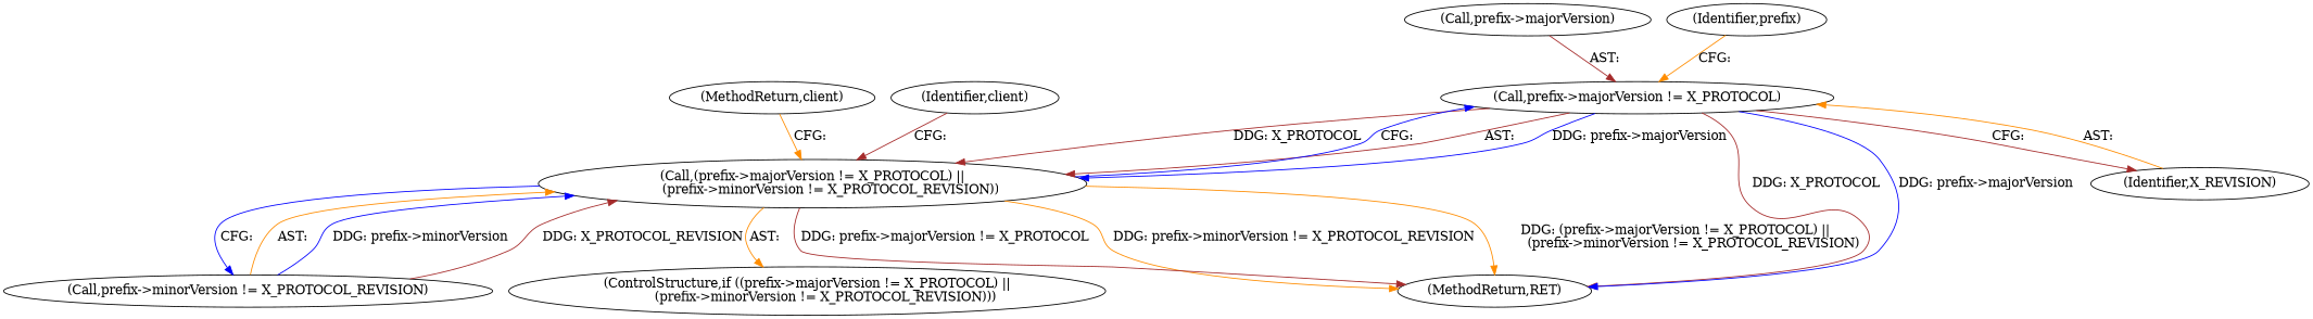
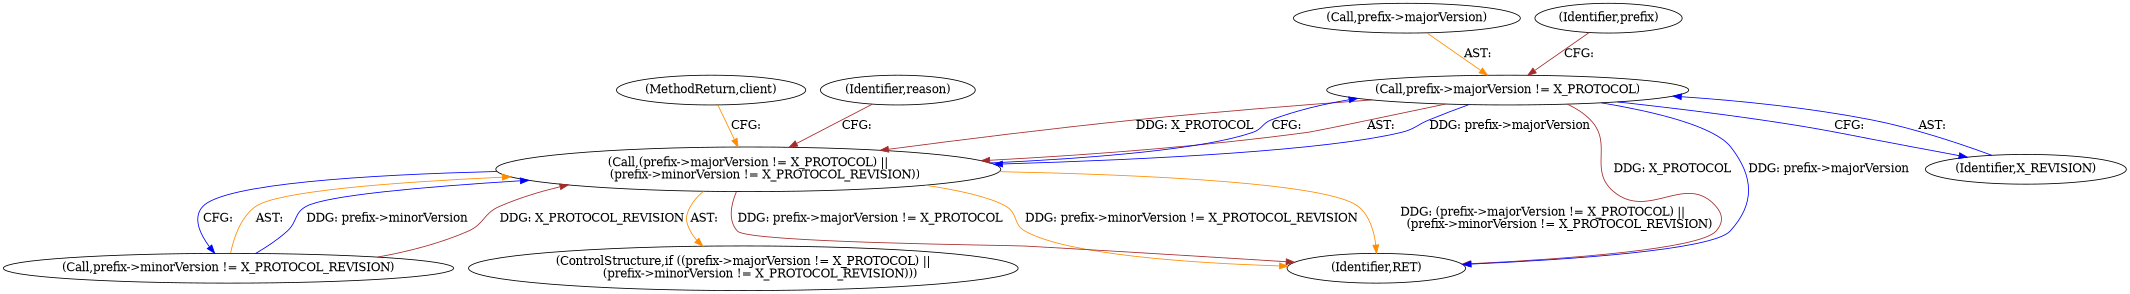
  digraph {
    edge [color=brown]
    n1 [label="(Call,prefix->majorVersion != X_PROTOCOL)"]
    n2 [label="(Call,(prefix->majorVersion != X_PROTOCOL) ||\n         (prefix->minorVersion != X_PROTOCOL_REVISION))"]
-   n3 [label="(MethodReturn,RET)"]
+   n3 [label="(Identifier,RET)"]
    n4 [label="(Identifier,X_REVISION)"]
    n5 [label="(Call,prefix->minorVersion != X_PROTOCOL_REVISION)"]
    n6 [label="(ControlStructure,if ((prefix->majorVersion != X_PROTOCOL) ||\n         (prefix->minorVersion != X_PROTOCOL_REVISION)))"]
    n7 [label="(Call,prefix->majorVersion)"]
    n8 [label="(MethodReturn,client)"]
    n9 [label="(Identifier,prefix)"]
-   n10 [label="(Identifier,client)"]
+   n10 [label="(Identifier,reason)"]
    n1 -> n2 [label="AST: "]
    n1 -> n2 [color=blue label="DDG: prefix->majorVersion"]
    n1 -> n2 [label="DDG: X_PROTOCOL"]
    n1 -> n3 [label="DDG: X_PROTOCOL"]
    n1 -> n3 [color=blue label="DDG: prefix->majorVersion"]
-   n1 -> n4 [label="CFG: "]
+   n1 -> n4 [color=blue label="CFG: "]
    n2 -> n1 [color=blue label="CFG: "]
    n2 -> n3 [color=darkorange label="DDG: prefix->minorVersion != X_PROTOCOL_REVISION"]
    n2 -> n3 [color=darkorange label="DDG: (prefix->majorVersion != X_PROTOCOL) ||\n         (prefix->minorVersion != X_PROTOCOL_REVISION)"]
    n2 -> n3 [label="DDG: prefix->majorVersion != X_PROTOCOL"]
    n2 -> n5 [color=blue label="CFG: "]
    n2 -> n6 [color=darkorange label="AST: "]
-   n4 -> n1 [color=darkorange label="AST: "]
+   n4 -> n1 [color=blue label="AST: "]
    n5 -> n2 [color=darkorange label="AST: "]
    n5 -> n2 [color=blue label="DDG: prefix->minorVersion"]
    n5 -> n2 [label="DDG: X_PROTOCOL_REVISION"]
-   n7 -> n1 [label="AST: "]
+   n7 -> n1 [color=darkorange label="AST: "]
    n8 -> n2 [color=darkorange label="CFG: "]
-   n9 -> n1 [color=darkorange label="CFG: "]
+   n9 -> n1 [label="CFG: "]
    n10 -> n2 [label="CFG: "]
  }
